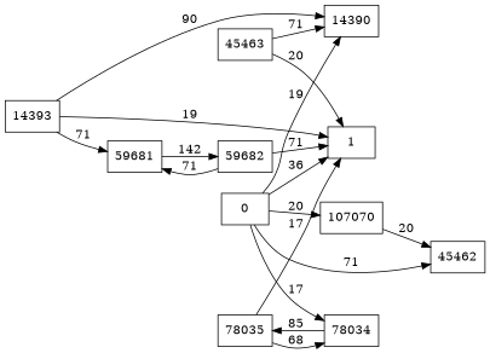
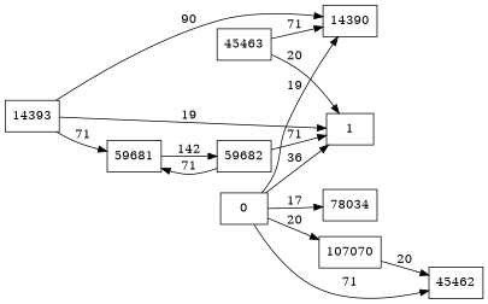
  digraph {
    rankdir=LR
    node [shape=rectangle]
    14393
    14390
    1
    59681
    59682
    45463
    78034
-   78035
    107070
    45462
    0
    14393 -> 14390 [label=90]
    14393 -> 1 [label=19]
    14393 -> 59681 [label=71]
    59681 -> 59682 [label=142]
    59682 -> 1 [label=71]
    59682 -> 59681 [label=71]
    45463 -> 14390 [label=71]
    45463 -> 1 [label=20]
-   78034 -> 78035 [label=85]
-   78035 -> 1 [label=17]
-   78035 -> 78034 [label=68]
    107070 -> 45462 [label=20]
    0 -> 14390 [label=19]
    0 -> 1 [label=36]
    0 -> 78034 [label=17]
    0 -> 107070 [label=20]
    0 -> 45462 [label=71]
  }
